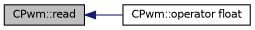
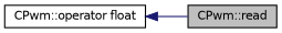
  digraph {
    rankdir=LR
    node [color=black fontname=Helvetica fontsize=10 shape=record style=filled]
    n1 [fillcolor=grey75 fontcolor=black height=0.2 label="CPwm::read" width=0.4]
    n2 [fillcolor=white height=0.2 label="CPwm::operator float" width=0.4]
-   n1 -> n2 [color=midnightblue dir=back fontname=Helvetica fontsize=10 labelfontname=Helvetica labelfontsize=10 style=solid]
+   n2 -> n1 [color=midnightblue dir=back fontname=Helvetica fontsize=10 labelfontname=Helvetica labelfontsize=10 style=solid]
  }
